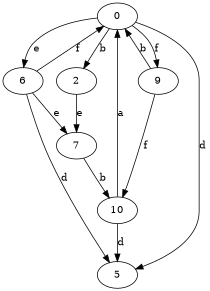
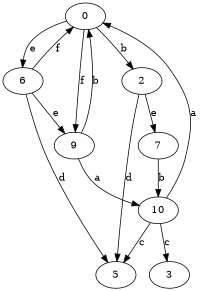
  strict digraph {
    0
    2
    6
    9
    5
    7
    10
+   3
    0 -> 2 [label=b]
    0 -> 6 [label=e]
    0 -> 9 [label=f]
-   0 -> 5 [label=d]
+   2 -> 5 [label=d]
    2 -> 7 [label=e]
    6 -> 0 [label=f]
    6 -> 5 [label=d]
-   6 -> 7 [label=e]
+   6 -> 9 [label=e]
    9 -> 0 [label=b]
-   9 -> 10 [label=f]
+   9 -> 10 [label=a]
    7 -> 10 [label=b]
    10 -> 0 [label=a]
-   10 -> 5 [label=d]
+   10 -> 5 [label=c]
+   10 -> 3 [label=c]
  }
